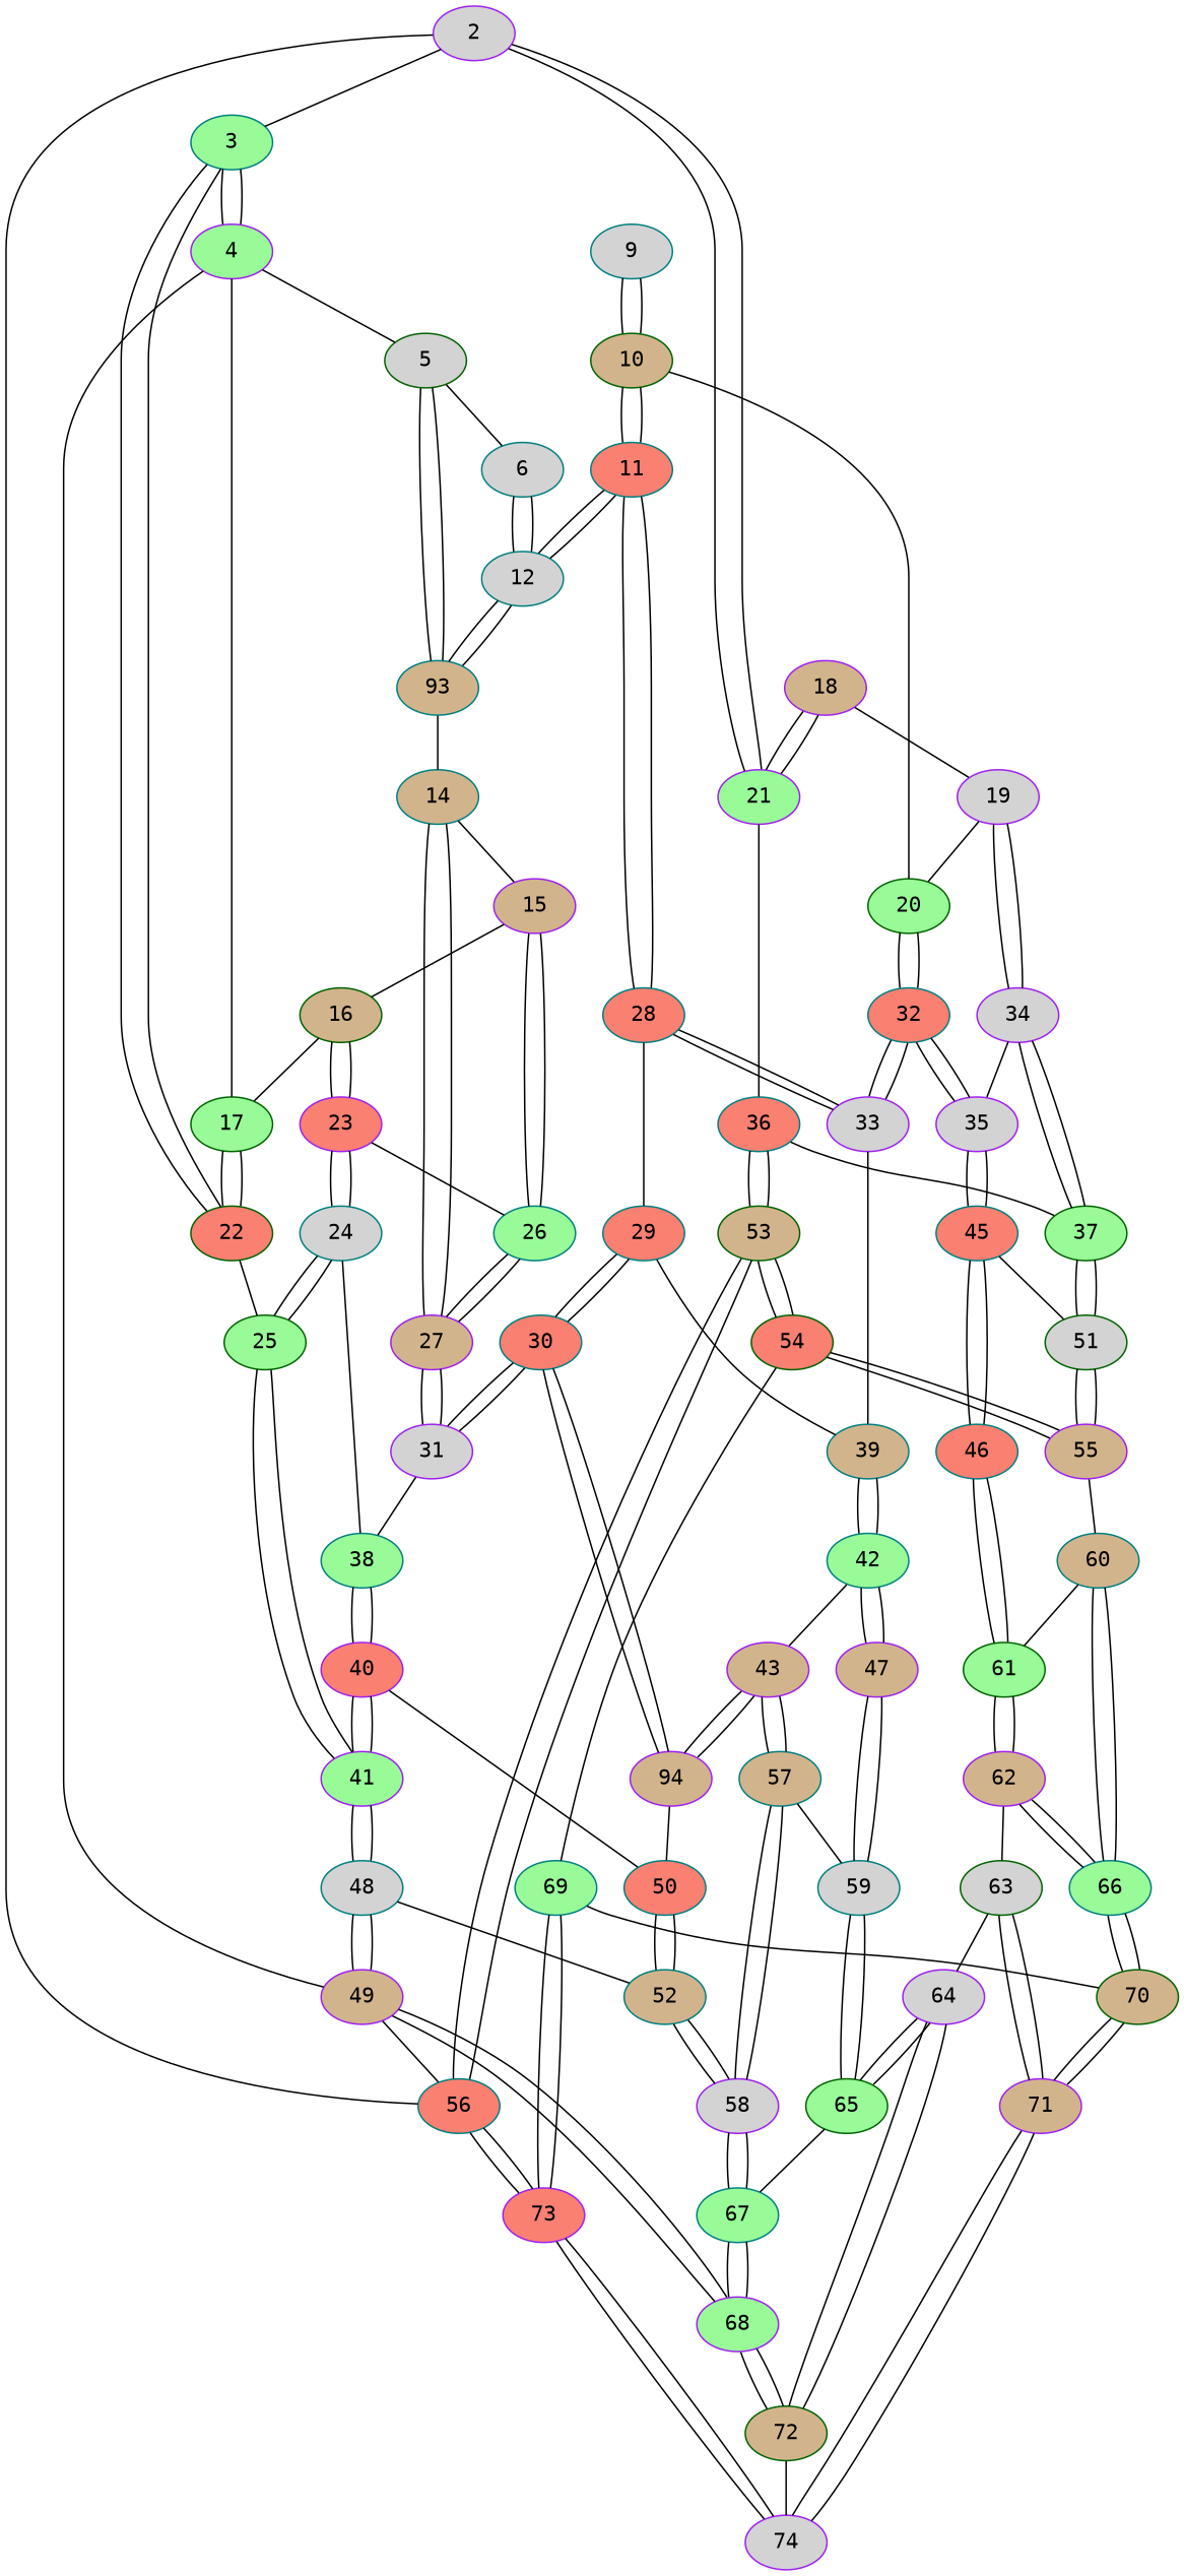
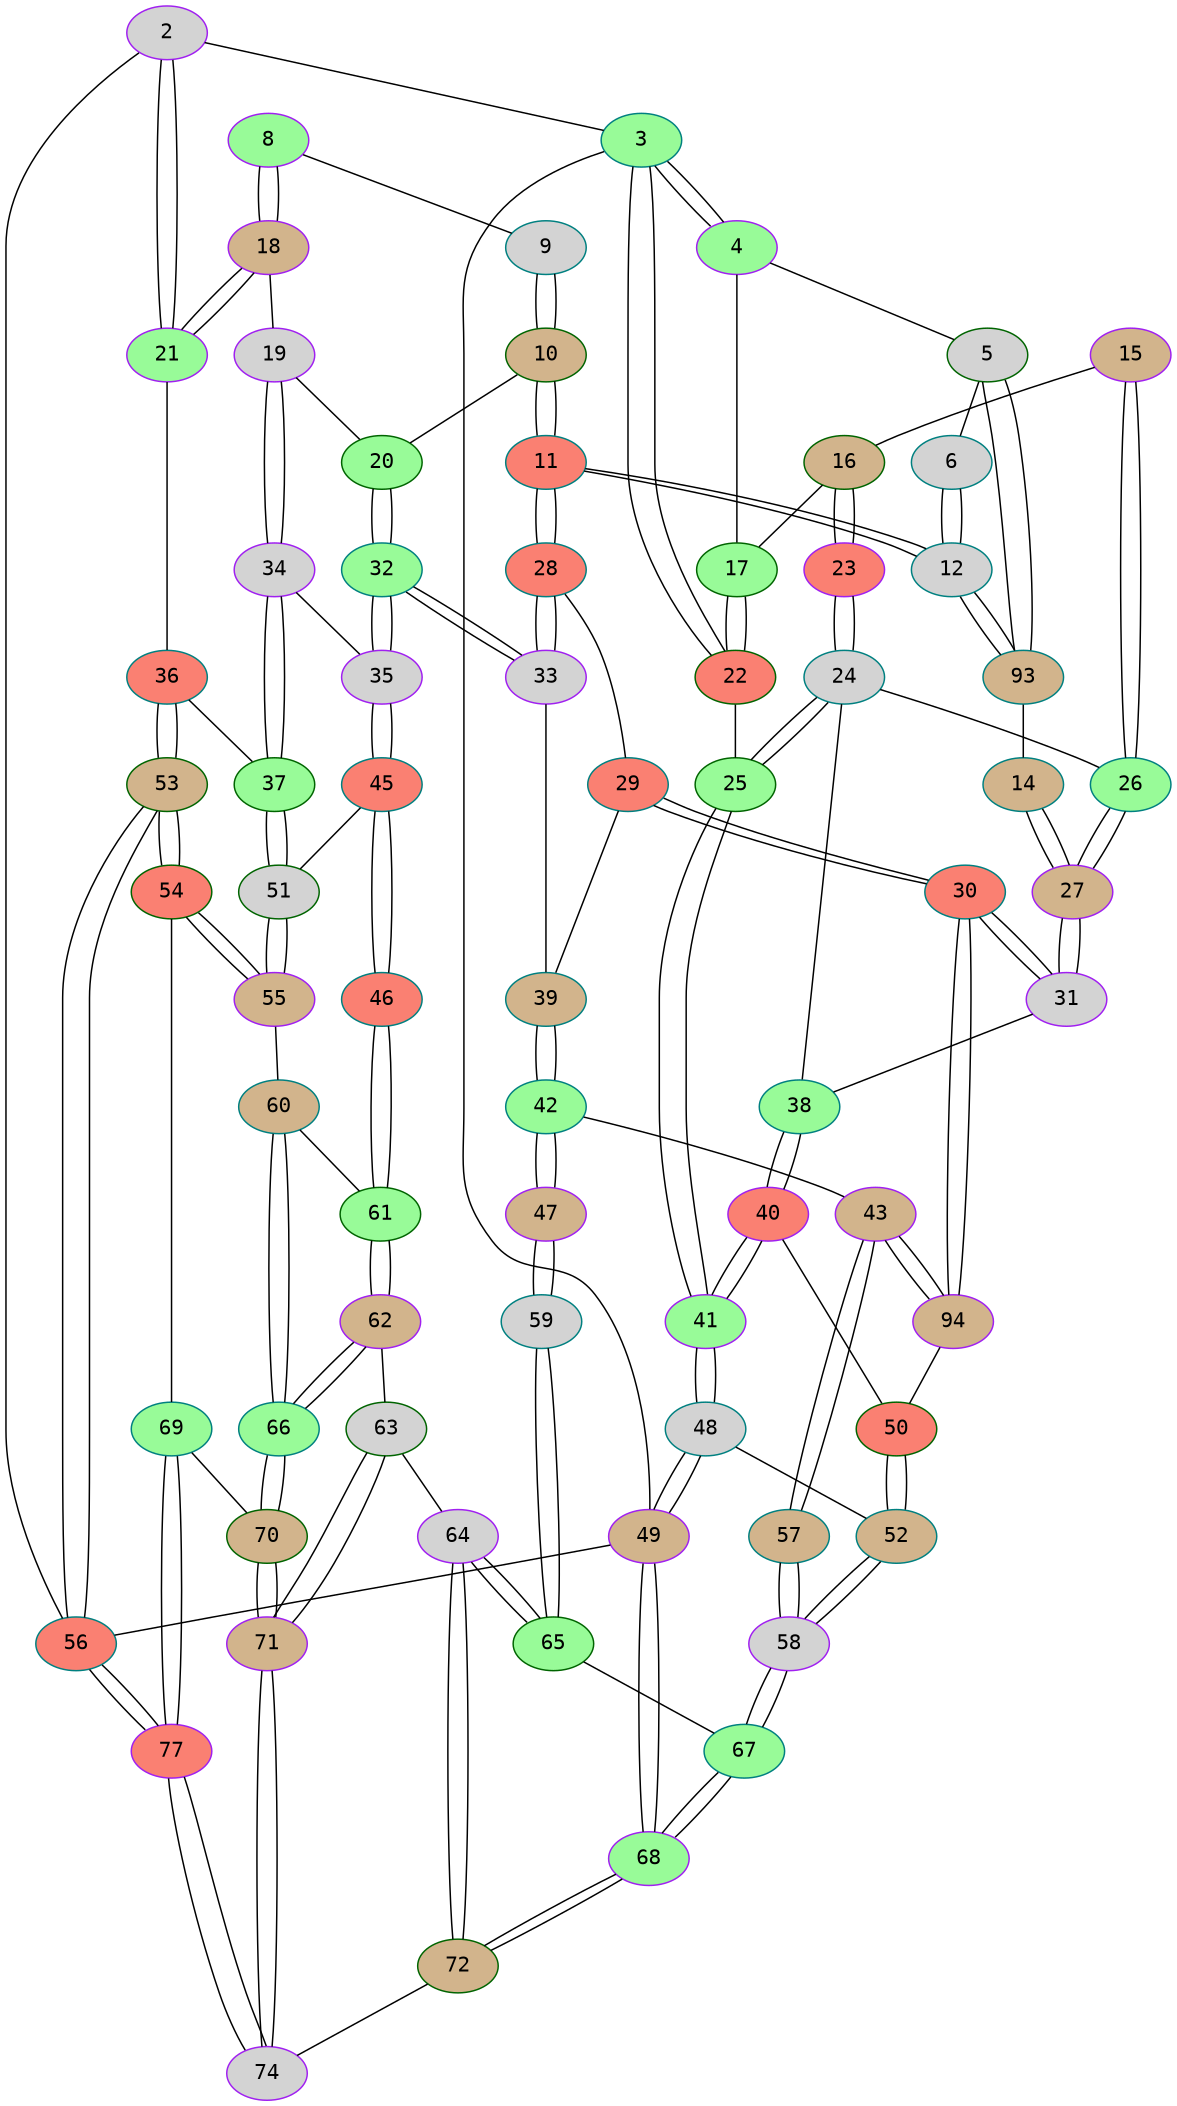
  graph {
    fontname="DejaVu Sans Mono"
    node [color=teal fillcolor=tan fontname="DejaVu Sans Mono" style=filled]
    edge [fontname="DejaVu Sans Mono"]
    2 [color=purple fillcolor=lightgrey]
    3 [fillcolor=palegreen]
    21 [color=purple fillcolor=palegreen]
    56 [fillcolor=salmon]
+   8 [color=purple fillcolor=palegreen]
    9 [fillcolor=lightgrey]
    18 [color=purple]
    4 [color=purple fillcolor=palegreen]
    22 [color=darkgreen fillcolor=salmon]
    49 [color=purple]
    36 [fillcolor=salmon]
-   73 [color=purple fillcolor=salmon]
+   73 [color=purple fillcolor=salmon label=77]
    5 [color=darkgreen fillcolor=lightgrey]
    17 [color=darkgreen fillcolor=palegreen]
    25 [color=darkgreen fillcolor=palegreen]
    68 [color=purple fillcolor=palegreen]
    6 [fillcolor=lightgrey]
    n18 [label=93]
    12 [fillcolor=lightgrey]
    14
    10 [color=darkgreen]
    19 [color=purple fillcolor=lightgrey]
    11 [fillcolor=salmon]
    20 [color=darkgreen fillcolor=palegreen]
    28 [fillcolor=salmon]
-   32 [fillcolor=salmon]
+   32 [fillcolor=palegreen]
    29 [fillcolor=salmon]
    33 [color=purple fillcolor=lightgrey]
    15 [color=purple]
    27 [color=purple]
    16 [color=darkgreen]
    26 [fillcolor=palegreen]
    31 [color=purple fillcolor=lightgrey]
    23 [color=purple fillcolor=salmon]
    24 [fillcolor=lightgrey]
    34 [color=purple fillcolor=lightgrey]
    35 [color=purple fillcolor=lightgrey]
    37 [color=darkgreen fillcolor=palegreen]
    53 [color=darkgreen]
    41 [color=purple fillcolor=palegreen]
    38 [fillcolor=palegreen]
    40 [color=purple fillcolor=salmon]
    48 [fillcolor=lightgrey]
    30 [fillcolor=salmon]
    39
    n46 [color=purple label=94]
    42 [fillcolor=palegreen]
-   50 [fillcolor=salmon]
+   50 [color=darkgreen fillcolor=salmon]
    45 [fillcolor=salmon]
    51 [color=darkgreen fillcolor=lightgrey]
    46 [fillcolor=salmon]
    54 [color=darkgreen fillcolor=salmon]
    55 [color=purple]
    43 [color=purple]
    47 [color=purple]
    52
    57
    59 [fillcolor=lightgrey]
    58 [color=purple fillcolor=lightgrey]
    61 [color=darkgreen fillcolor=palegreen]
    62 [color=purple]
    65 [color=darkgreen fillcolor=palegreen]
    72 [color=darkgreen]
    60
    67 [fillcolor=palegreen]
    69 [fillcolor=palegreen]
    70 [color=darkgreen]
    66 [fillcolor=palegreen]
    74 [color=purple fillcolor=lightgrey]
    63 [color=darkgreen fillcolor=lightgrey]
    64 [color=purple fillcolor=lightgrey]
    71 [color=purple]
    2 -- 3
    2 -- 21
    2 -- 21
    2 -- 56
    3 -- 4
    3 -- 4
    3 -- 22
    3 -- 22
-   4 -- 49
+   3 -- 49
    21 -- 36
    56 -- 73
    56 -- 73
+   8 -- 9
+   8 -- 18
+   8 -- 18
    9 -- 10
    9 -- 10
    18 -- 21
    18 -- 21
    18 -- 19
    4 -- 5
    4 -- 17
    22 -- 25
    49 -- 56
    49 -- 68
    49 -- 68
    36 -- 37
    36 -- 53
    36 -- 53
    73 -- 74
    73 -- 74
    5 -- 6
    5 -- n18
    5 -- n18
    17 -- 22
    17 -- 22
    25 -- 41
    25 -- 41
    68 -- 72
    68 -- 72
    6 -- 12
    6 -- 12
    n18 -- 14
    12 -- n18
    12 -- n18
-   14 -- 15
    14 -- 27
    14 -- 27
    10 -- 11
    10 -- 11
    10 -- 20
    19 -- 20
    19 -- 34
    19 -- 34
    11 -- 12
    11 -- 12
    11 -- 28
    11 -- 28
    20 -- 32
    20 -- 32
    28 -- 29
    28 -- 33
    28 -- 33
    32 -- 33
    32 -- 33
    32 -- 35
    32 -- 35
    29 -- 30
    29 -- 30
    29 -- 39
    33 -- 39
    15 -- 16
    15 -- 26
    15 -- 26
    27 -- 31
    27 -- 31
    16 -- 17
    16 -- 23
    16 -- 23
    26 -- 27
    26 -- 27
    31 -- 38
-   23 -- 26
+   24 -- 26
    23 -- 24
    23 -- 24
    24 -- 25
    24 -- 25
    24 -- 38
    34 -- 35
    34 -- 37
    34 -- 37
    35 -- 45
    35 -- 45
    37 -- 51
    37 -- 51
    53 -- 56
    53 -- 56
    53 -- 54
    53 -- 54
    41 -- 48
    41 -- 48
    38 -- 40
    38 -- 40
    40 -- 41
    40 -- 41
    40 -- 50
    48 -- 49
    48 -- 49
    48 -- 52
    30 -- 31
    30 -- 31
    30 -- n46
    30 -- n46
    39 -- 42
    39 -- 42
    n46 -- 50
    42 -- 43
    42 -- 47
    42 -- 47
    50 -- 52
    50 -- 52
    45 -- 51
    45 -- 46
    45 -- 46
    51 -- 55
    51 -- 55
    46 -- 61
    46 -- 61
    54 -- 55
    54 -- 55
    54 -- 69
    55 -- 60
    43 -- n46
    43 -- n46
    43 -- 57
    43 -- 57
    47 -- 59
    47 -- 59
    52 -- 58
    52 -- 58
-   57 -- 59
    57 -- 58
    57 -- 58
    59 -- 65
    59 -- 65
    58 -- 67
    58 -- 67
    61 -- 62
    61 -- 62
    62 -- 66
    62 -- 66
    62 -- 63
    65 -- 67
    72 -- 74
    60 -- 61
    60 -- 66
    60 -- 66
    67 -- 68
    67 -- 68
    69 -- 73
    69 -- 73
    69 -- 70
    70 -- 71
    70 -- 71
    66 -- 70
    66 -- 70
    63 -- 64
    63 -- 71
    63 -- 71
    64 -- 65
    64 -- 65
    64 -- 72
    64 -- 72
    71 -- 74
    71 -- 74
  }
